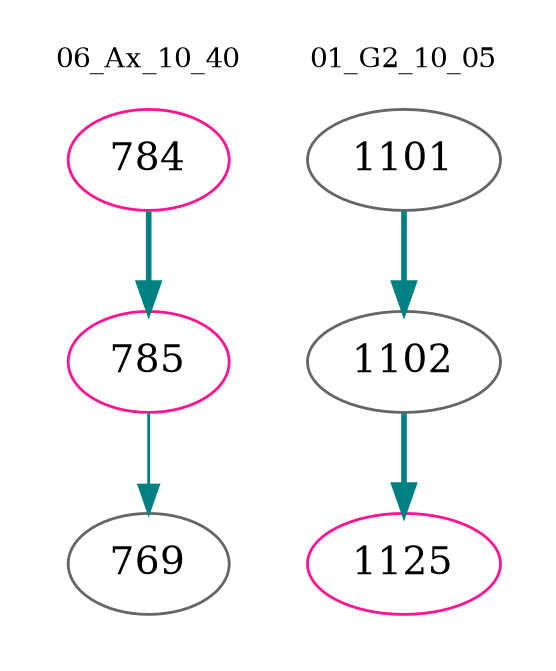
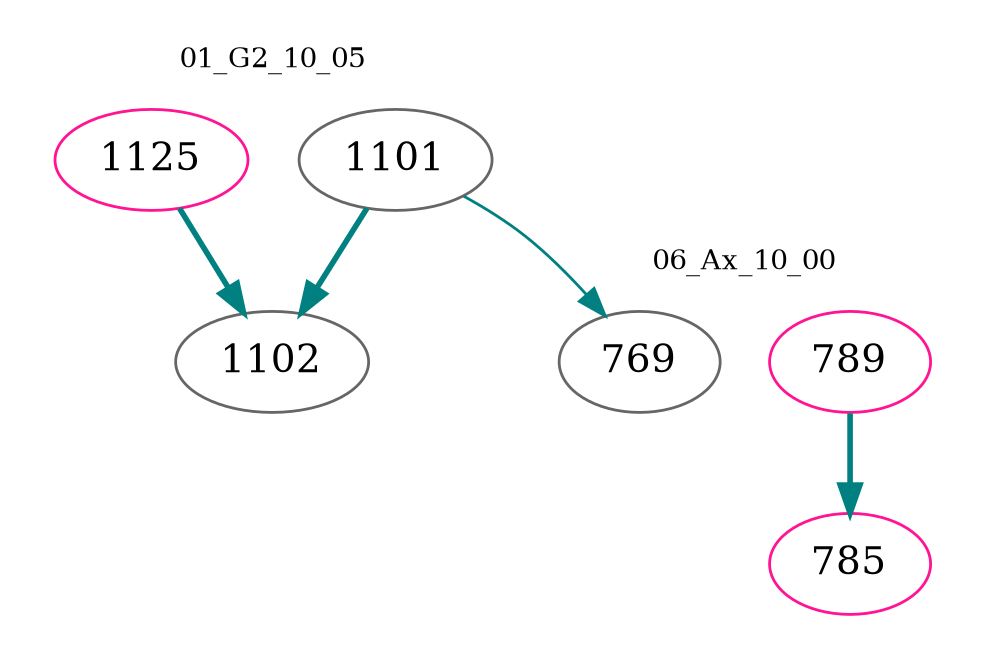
  digraph {
    node [color=deeppink]
    edge [color=teal style=bold]
-   n1 [label=784]
+   n1 [label=789]
    n2 [label=785]
    n3 [color=gray40 label=769]
    n4 [color=gray40 label=1101]
    n5 [color=gray40 label=1102]
    n6 [label=1125]
    subgraph cluster_1 {
      color=white
      fontsize=10
-     label="06_Ax_10_40"
+     label="06_Ax_10_00"
      n1
      n2
      n3
    }
    subgraph cluster_2 {
      color=white
      fontsize=10
      label="01_G2_10_05"
      n4
      n5
      n6
    }
    n1 -> n2
-   n2 -> n3 [style=solid]
+   n4 -> n3 [style=solid]
    n4 -> n5
-   n5 -> n6
+   n6 -> n5
  }
